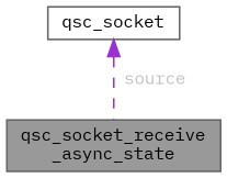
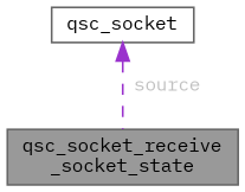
  digraph {
    fontname="IBM Plex Mono"
    node [color=gray40 fontname="IBM Plex Mono" fontsize=10 shape=box style=filled]
-   n1 [fillcolor=grey60 fontcolor=black height=0.2 label="qsc_socket_receive\l_async_state" width=0.4]
+   n1 [fillcolor=grey60 fontcolor=black height=0.2 label="qsc_socket_receive\l_socket_state" width=0.4]
    n2 [fillcolor=white height=0.2 label=qsc_socket width=0.4]
    n2 -> n1 [color=darkorchid3 dir=back fontcolor=grey fontname="IBM Plex Mono" fontsize=10 label=" source" labelfontname=Helvetica labelfontsize=10 style=dashed]
  }
